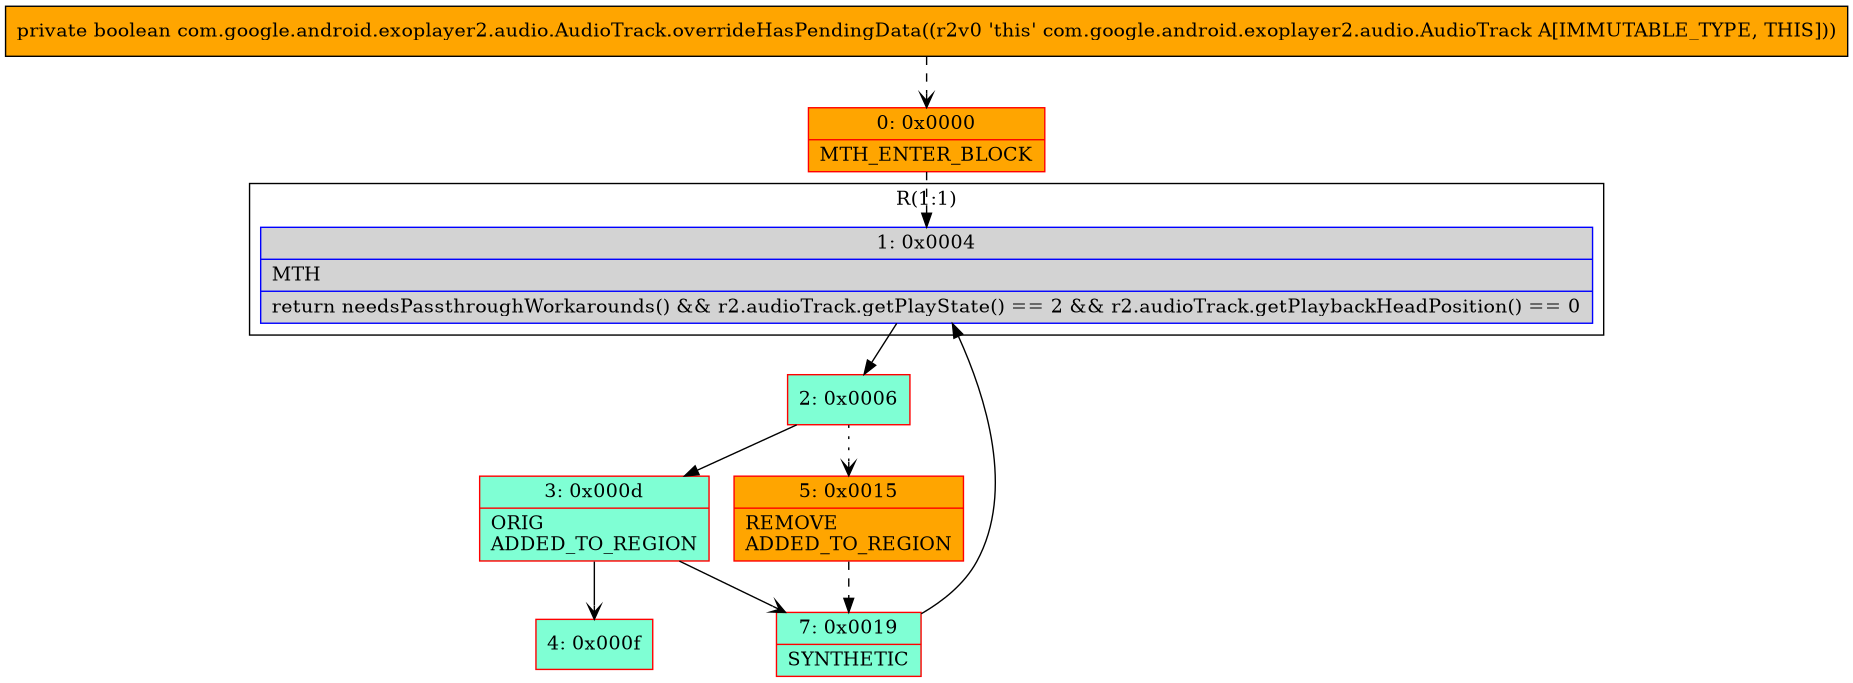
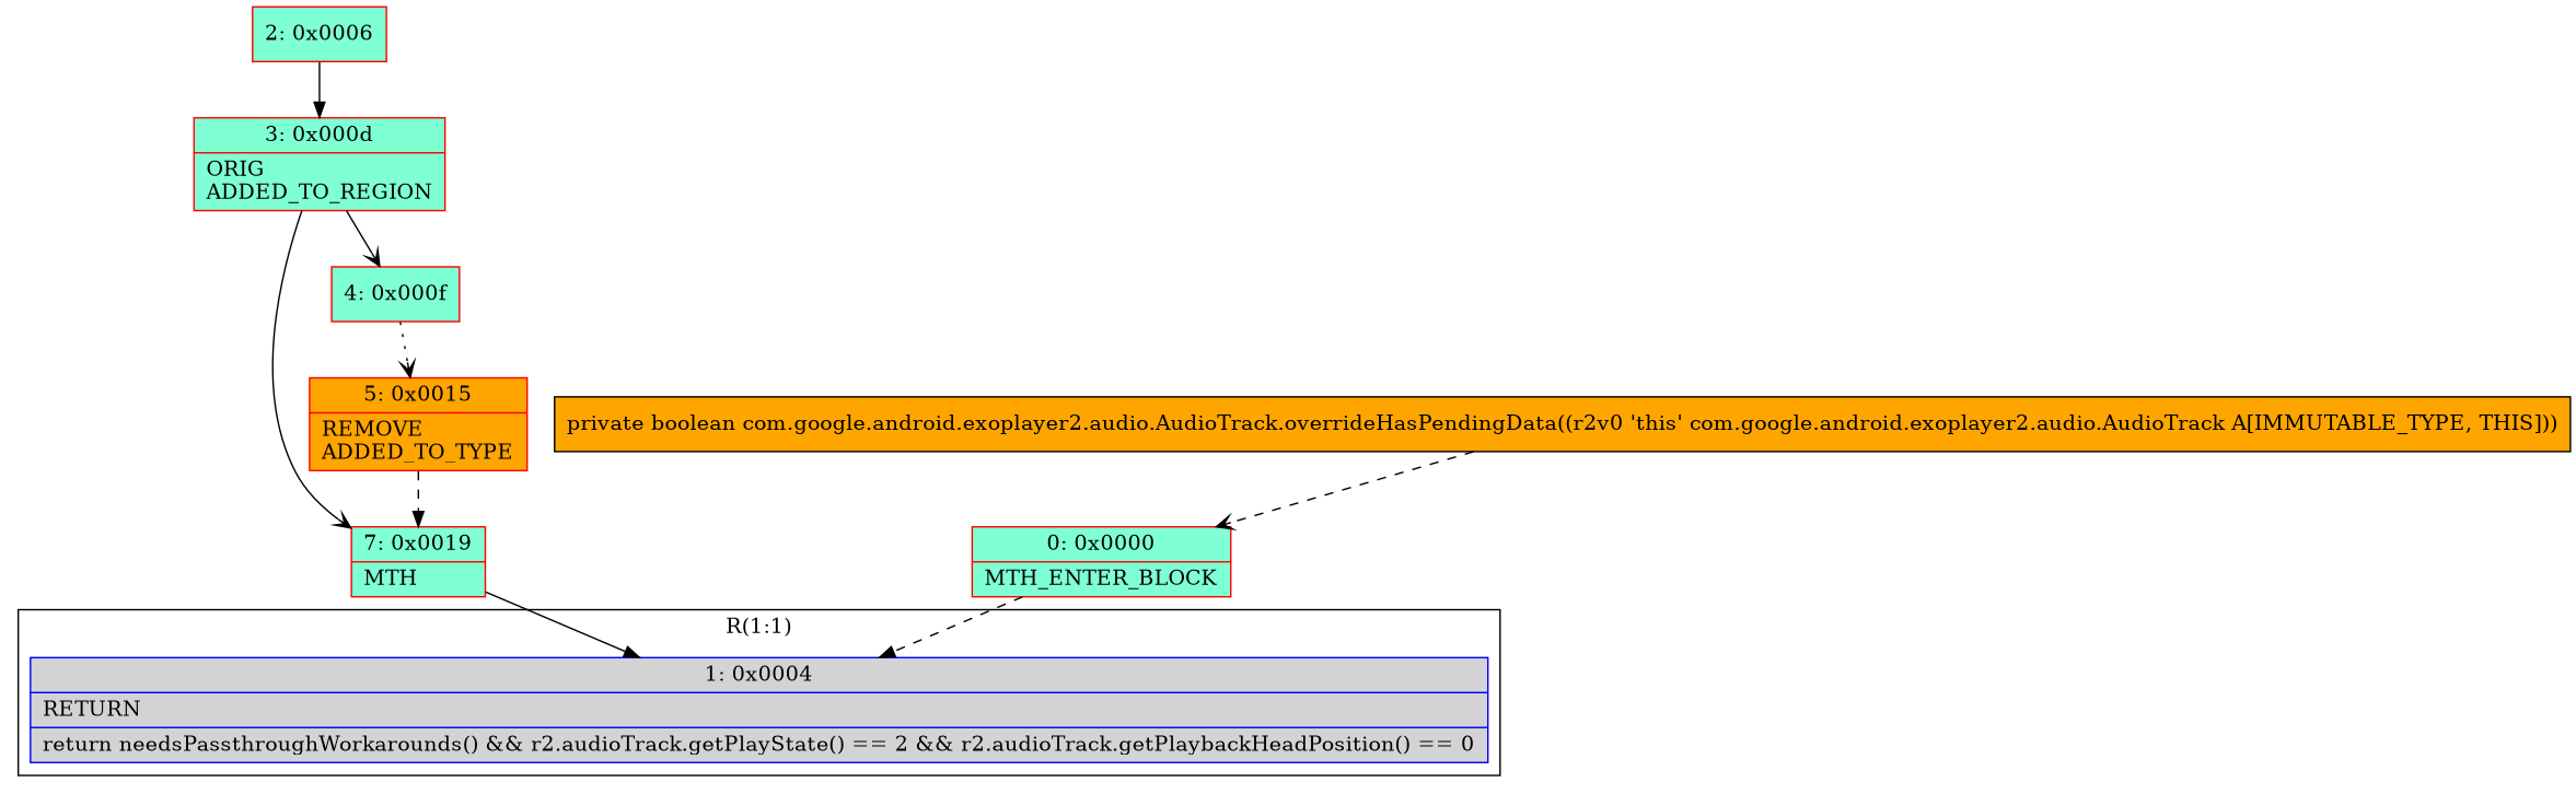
  digraph {
    node [color=red fillcolor=aquamarine shape=record style=filled]
    edge [arrowhead=normal style=solid]
-   n1 [color=blue fillcolor=lightgrey label="{1\:\ 0x0004|MTH\l|return needsPassthroughWorkarounds() && r2.audioTrack.getPlayState() == 2 && r2.audioTrack.getPlaybackHeadPosition() == 0\l}"]
+   n1 [color=blue fillcolor=lightgrey label="{1\:\ 0x0004|RETURN\l|return needsPassthroughWorkarounds() && r2.audioTrack.getPlayState() == 2 && r2.audioTrack.getPlaybackHeadPosition() == 0\l}"]
    n2 [label="{2\:\ 0x0006}"]
    n3 [label="{3\:\ 0x000d|ORIG\lADDED_TO_REGION\l}"]
-   n4 [label="{7\:\ 0x0019|SYNTHETIC\l}"]
-   n5 [fillcolor=orange label="{0\:\ 0x0000|MTH_ENTER_BLOCK\l}"]
+   n4 [label="{7\:\ 0x0019|MTH\l}"]
+   n5 [label="{0\:\ 0x0000|MTH_ENTER_BLOCK\l}"]
    n6 [label="{4\:\ 0x000f}"]
-   n7 [fillcolor=orange label="{5\:\ 0x0015|REMOVE\lADDED_TO_REGION\l}"]
+   n7 [fillcolor=orange label="{5\:\ 0x0015|REMOVE\lADDED_TO_TYPE\l}"]
    n8 [fillcolor=orange label="{private boolean com.google.android.exoplayer2.audio.AudioTrack.overrideHasPendingData((r2v0 'this' com.google.android.exoplayer2.audio.AudioTrack A[IMMUTABLE_TYPE, THIS])) }" color=""]
    subgraph cluster_1 {
      label="R(1:1)"
      n1
    }
-   n1 -> n2
    n2 -> n3
    n3 -> n4 [arrowhead=vee]
    n3 -> n6 [arrowhead=vee]
    n4 -> n1
    n5 -> n1 [style=dashed]
-   n2 -> n7 [arrowhead=vee style=dotted]
+   n6 -> n7 [arrowhead=vee style=dotted]
    n7 -> n4 [style=dashed]
    n8 -> n5 [arrowhead=vee style=dashed]
  }
